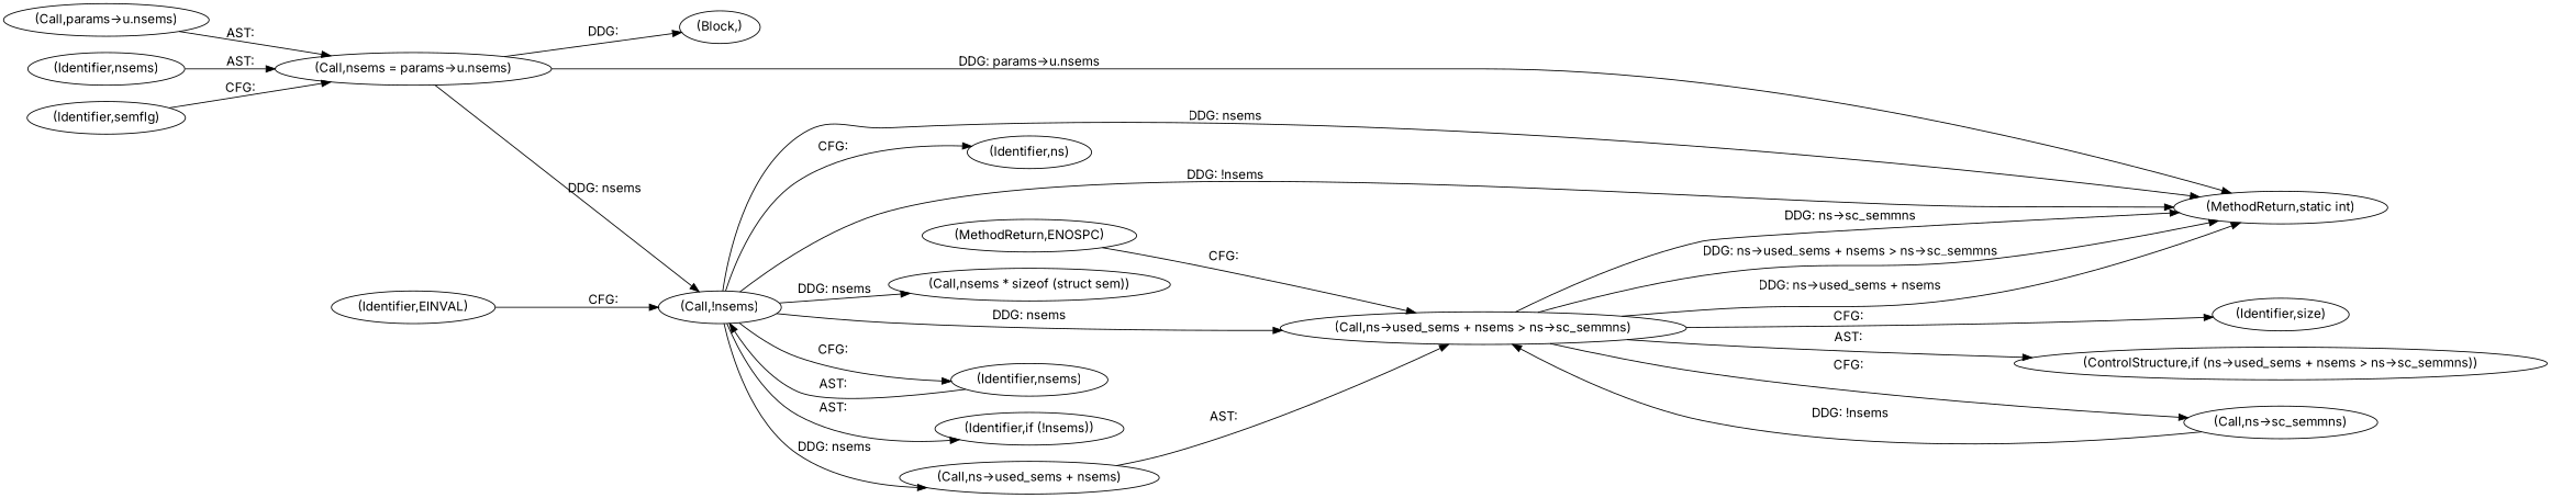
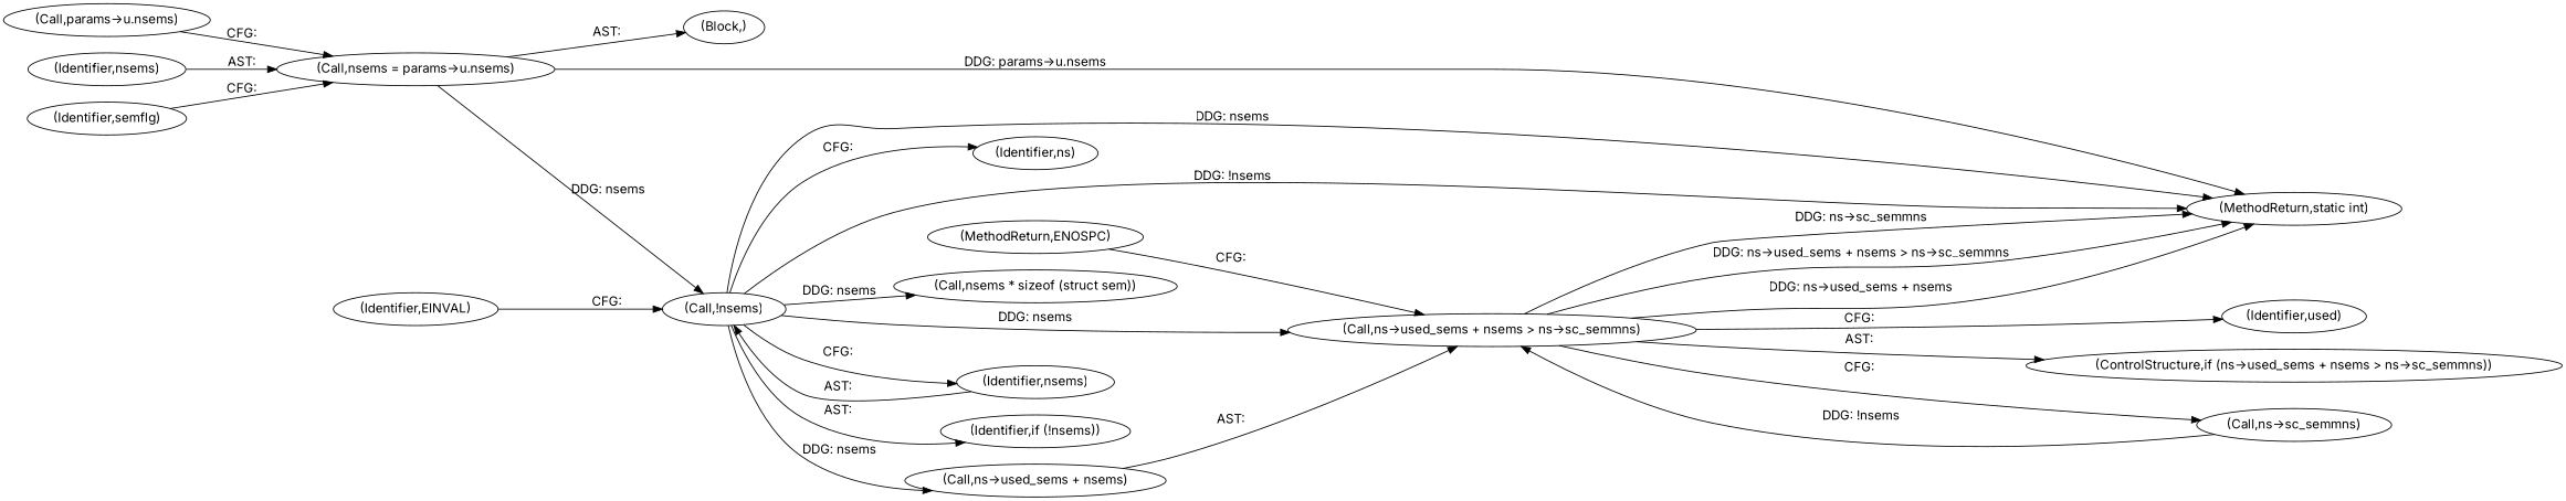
  digraph {
    fontname=Inter
    rankdir=LR
    node [fontname=Inter]
    edge [fontname=Inter]
    n1 [label="(Call,ns->used_sems + nsems > ns->sc_semmns)"]
    n2 [label="(MethodReturn,static int)"]
    n3 [label="(ControlStructure,if (ns->used_sems + nsems > ns->sc_semmns))"]
    n4 [label="(Call,ns->sc_semmns)"]
-   n5 [label="(Identifier,size)"]
+   n5 [label="(Identifier,used)"]
    n6 [label="(Call,!nsems)"]
    n7 [label="(Call,nsems * sizeof (struct sem))"]
    n8 [label="(Call,ns->used_sems + nsems)"]
    n9 [label="(Identifier,nsems)"]
    n10 [label="(Identifier,if (!nsems))"]
    n11 [label="(Identifier,ns)"]
    n12 [label="(Call,nsems = params->u.nsems)"]
    n13 [label="(Block,)"]
    n14 [label="(Call,params->u.nsems)"]
    n15 [label="(Identifier,nsems)"]
    n16 [label="(Identifier,semflg)"]
    n17 [label="(MethodReturn,ENOSPC)"]
    n18 [label="(Identifier,EINVAL)"]
    n1 -> n2 [label="DDG: ns->sc_semmns"]
    n1 -> n2 [label="DDG: ns->used_sems + nsems > ns->sc_semmns"]
    n1 -> n2 [label="DDG: ns->used_sems + nsems"]
    n1 -> n3 [label="AST: "]
    n1 -> n4 [label="CFG: "]
    n1 -> n5 [label="CFG: "]
    n4 -> n1 [label="DDG: !nsems"]
    n6 -> n1 [label="DDG: nsems"]
    n6 -> n2 [label="DDG: !nsems"]
    n6 -> n2 [label="DDG: nsems"]
    n6 -> n7 [label="DDG: nsems"]
    n6 -> n8 [label="DDG: nsems"]
    n6 -> n9 [label="CFG: "]
    n6 -> n10 [label="AST: "]
    n6 -> n11 [label="CFG: "]
    n8 -> n1 [label="AST: "]
    n9 -> n6 [label="AST: "]
    n12 -> n2 [label="DDG: params->u.nsems"]
    n12 -> n6 [label="DDG: nsems"]
-   n12 -> n13 [label="DDG: "]
-   n14 -> n12 [label="AST: "]
+   n12 -> n13 [label="AST: "]
+   n14 -> n12 [label="CFG: "]
    n15 -> n12 [label="AST: "]
    n16 -> n12 [label="CFG: "]
    n17 -> n1 [label="CFG: "]
    n18 -> n6 [label="CFG: "]
  }
